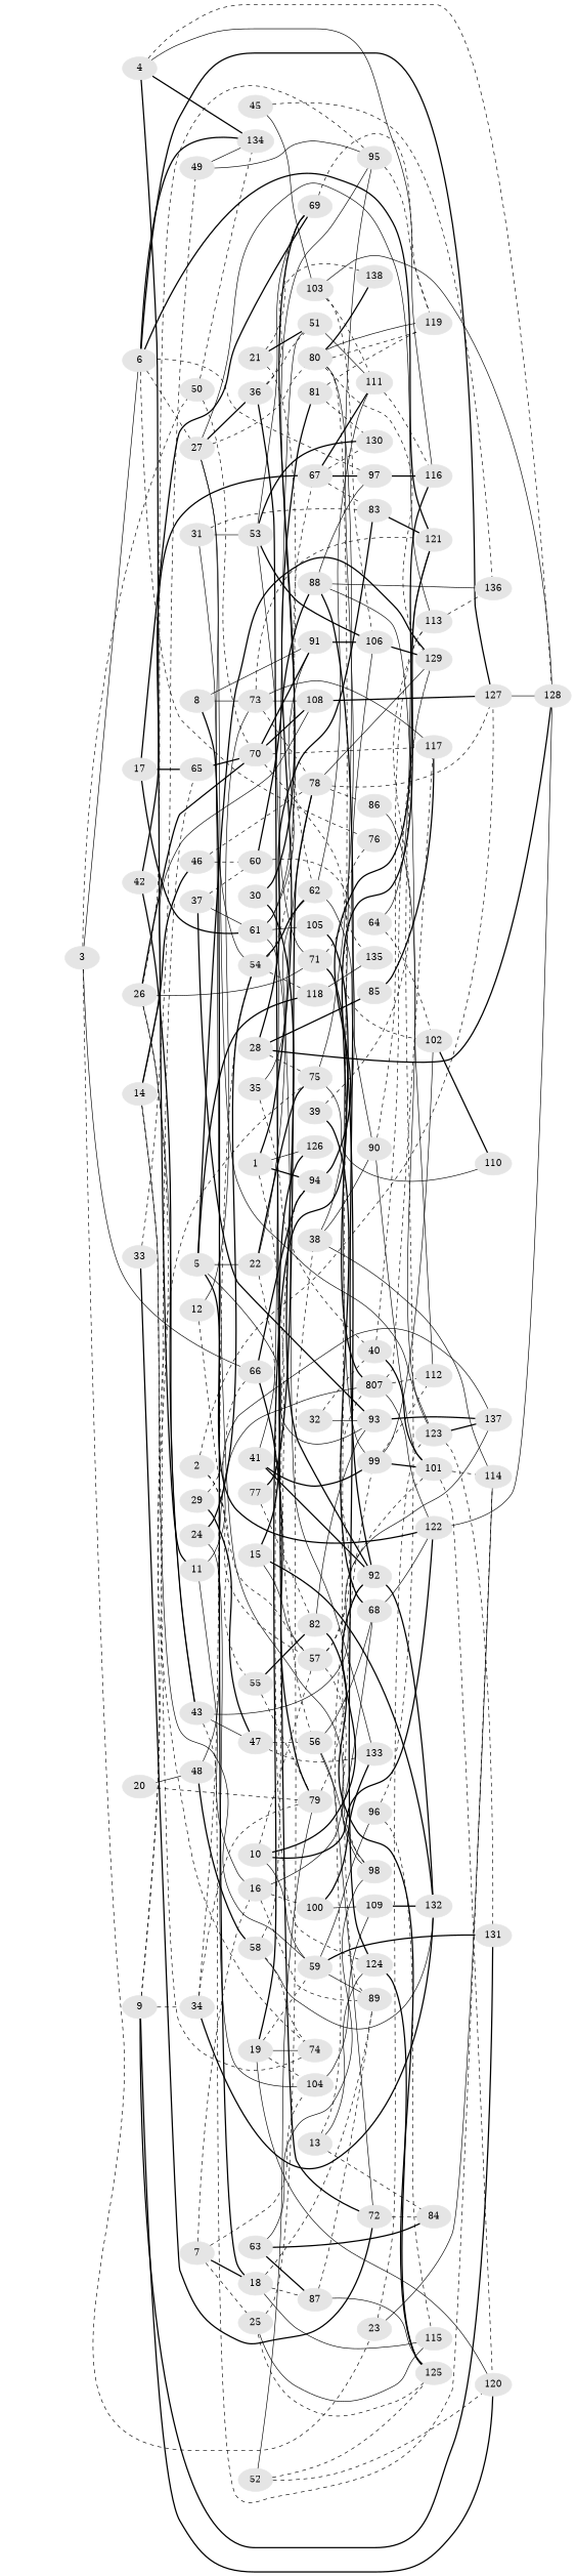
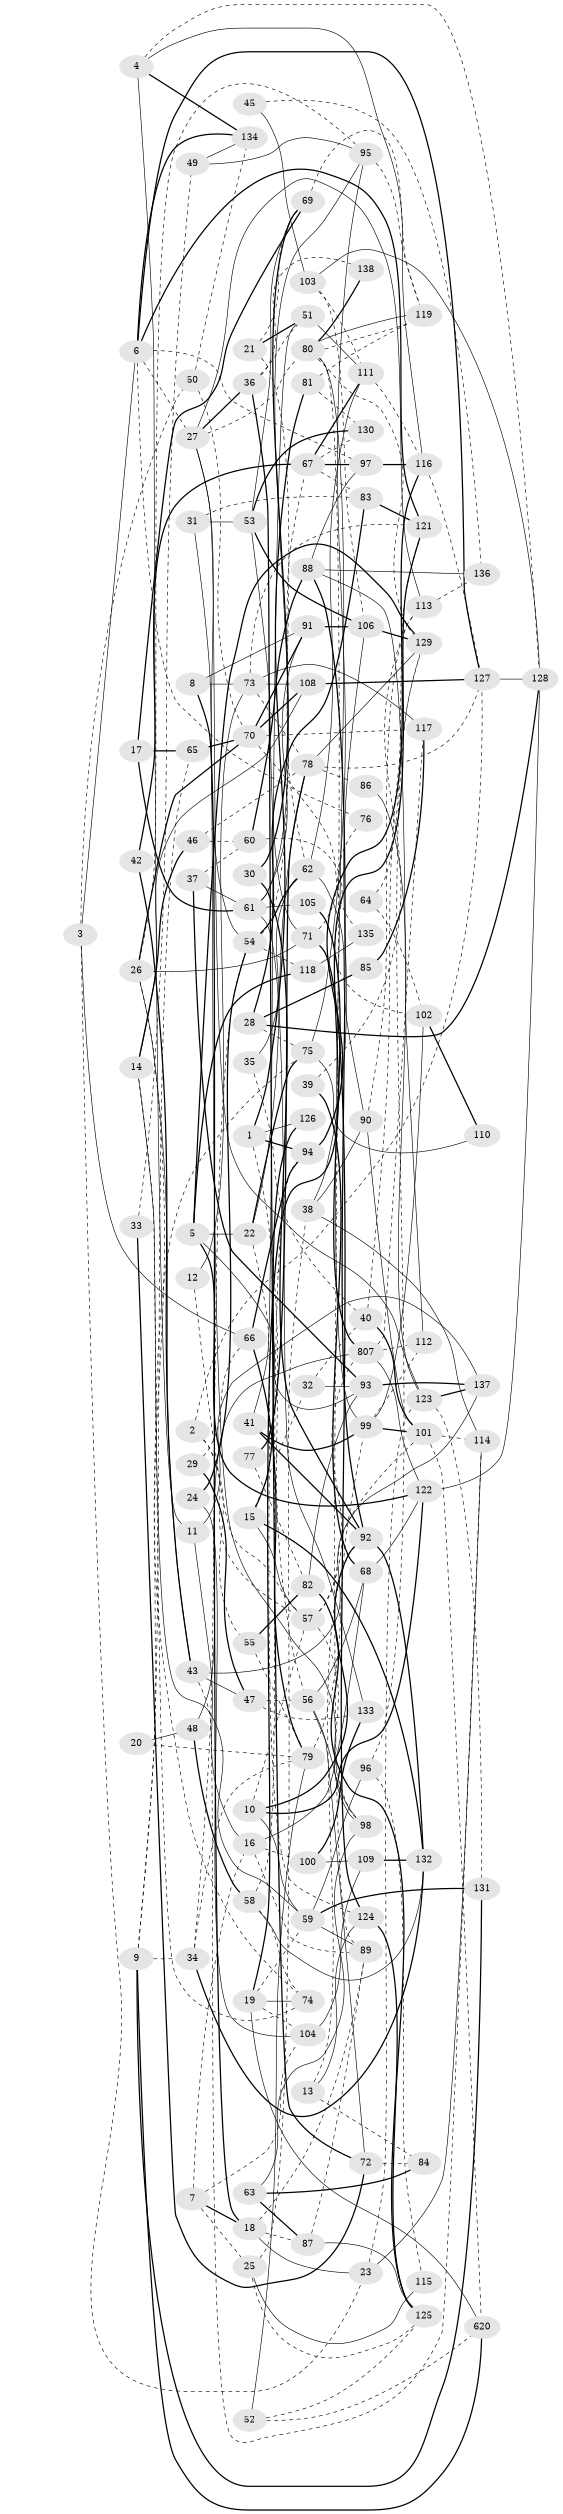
  graph {
    rankdir=LR
    node [color=gray90 style=filled]
    edge [style=dashed]
    1
    56
    81
    94
    126
    68
    98
    72
    130
    119
    116
    2
    55
    57
    127
    12
    73
    79
    82
    101
    n21 [label=807]
    128
    3
    6
    23
    50
    66
    134
    27
    76
    97
    121
    114
    123
    70
    4
    11
    16
    137
    5
    22
    93
    118
    122
    129
    75
    124
    78
    135
    54
    36
    80
    113
    7
    18
    25
    104
    89
    100
    87
    115
    38
    125
    109
    8
    91
    108
    117
    106
    9
    34
    65
-   120
+   120 [label=620]
    131
    132
    95
    110
    10
    59
    92
    96
    13
    84
    14
    46
    74
    60
    15
    32
    40
    133
    17
    61
    69
    105
    19
    20
    48
    58
    99
    21
    51
    62
    111
    90
    86
    24
    67
    26
    43
    71
    47
    138
    136
    28
    83
    85
    29
    30
    31
    53
    33
    49
    35
    37
    88
    102
    39
    41
    112
    42
    45
    103
    52
    63
    64
    77
    1 -- 56
    1 -- 81 [style=bold]
    1 -- 94 [style=bold]
    1 -- 126 [style=solid]
    56 -- 68 [style=solid]
    56 -- 98 [style=solid]
    56 -- 72 [style=solid]
    81 -- 130
    81 -- 119
    94 -- 116 [style=bold]
    68 -- 122 [style=solid]
    72 -- 84
+   116 -- 127
    2 -- 55
    2 -- 57
    2 -- 127
    55 -- 79
    55 -- 82 [style=bold]
    57 -- 98
    57 -- 101
    57 -- n21
    127 -- 128 [style=solid]
    12 -- 57
    12 -- 73 [style=solid]
    73 -- 121
    73 -- 78
    73 -- 108 [style=solid]
    73 -- 117 [style=solid]
    79 -- 99
    82 -- 93 [style=solid]
    82 -- 125 [style=bold]
    101 -- 114
    101 -- 120
    n21 -- 122 [style=solid]
    n21 -- 117
    n21 -- 112
    3 -- 6 [style=solid]
    3 -- 23
    3 -- 50
    3 -- 66 [style=solid]
    6 -- 127 [style=bold]
    6 -- 134 [style=bold]
    6 -- 27
    6 -- 76
    6 -- 97
    6 -- 121 [style=bold]
    23 -- 114 [style=solid]
    23 -- 123
    50 -- 134
    50 -- 70
    66 -- 94 [style=bold]
    66 -- 79 [style=bold]
    27 -- 123 [style=solid]
    27 -- 54 [style=solid]
    27 -- 36 [style=bold]
    27 -- 80
    27 -- 113 [style=solid]
    97 -- 116 [style=bold]
    123 -- 137 [style=bold]
    123 -- 131
    70 -- 135
    70 -- 91 [style=bold]
    70 -- 108 [style=bold]
    70 -- 117
    4 -- 116 [style=solid]
    4 -- 128
    4 -- 134 [style=bold]
-   4 -- 11 [style=bold]
+   4 -- 11 [style=solid]
    11 -- 16 [style=solid]
    11 -- 137 [style=solid]
    16 -- 68 [style=solid]
    16 -- 89
    16 -- 100
    5 -- 22 [style=solid]
    5 -- 93 [style=solid]
    5 -- 118 [style=bold]
    5 -- 122 [style=bold]
    5 -- 129 [style=bold]
    22 -- 75 [style=bold]
    22 -- 124
    22 -- 78 [style=solid]
    93 -- 137 [style=bold]
    118 -- 135 [style=solid]
    122 -- 128 [style=solid]
    75 -- 95 [style=solid]
    75 -- 110 [style=solid]
    124 -- 125 [style=bold]
    78 -- 127
    78 -- 129 [style=solid]
    78 -- 86
    54 -- 118
    54 -- 62 [style=bold]
    54 -- 67
    36 -- 72 [style=bold]
    36 -- 51
    36 -- 138
    80 -- 119
    80 -- 119 [style=solid]
    80 -- 129
    80 -- 89
    80 -- 99 [style=solid]
    80 -- 138 [style=bold]
    113 -- 136
    7 -- 16
    7 -- 18 [style=bold]
    7 -- 25
    7 -- 104
    18 -- 89
    18 -- 87
-   18 -- 115 [style=solid]
+   18 -- 23 [style=solid]
    25 -- 115 [style=solid]
    25 -- 38
    25 -- 125
    104 -- 109 [style=solid]
    100 -- 109 [style=solid]
    100 -- 133 [style=bold]
    87 -- 89
    87 -- 125 [style=solid]
    38 -- 114 [style=solid]
    38 -- 106 [style=solid]
    38 -- 90 [style=solid]
    109 -- 132 [style=bold]
    8 -- 73 [style=solid]
    8 -- 18 [style=bold]
    8 -- 91 [style=solid]
    91 -- 106 [style=bold]
    108 -- 127 [style=bold]
    106 -- 129 [style=bold]
    9 -- 75
    9 -- 34
    9 -- 65
    9 -- 120 [style=bold]
    9 -- 131 [style=bold]
    34 -- 79
    34 -- 54
    34 -- 132 [style=bold]
    65 -- 70 [style=bold]
    95 -- 119
    10 -- 57
    10 -- 122 [style=bold]
    10 -- 59 [style=solid]
    10 -- 92 [style=bold]
    59 -- 89 [style=solid]
    59 -- 131 [style=bold]
    59 -- 96 [style=solid]
    92 -- 132 [style=bold]
    96 -- 129
    96 -- 115
    13 -- 124 [style=solid]
    13 -- 92
    13 -- 84
    14 -- 108 [style=solid]
    14 -- 59 [style=solid]
    14 -- 46 [style=bold]
    14 -- 74
    46 -- 78
    46 -- 60
    60 -- 88 [style=bold]
    60 -- 102
    15 -- 126 [style=bold]
    15 -- 57 [style=solid]
    15 -- 132 [style=bold]
+   15 -- 32
    32 -- 93 [style=solid]
    32 -- 40
    40 -- 101 [style=bold]
    40 -- 129
    17 -- 65 [style=bold]
    17 -- 61 [style=bold]
    17 -- 69 [style=bold]
    61 -- 91 [style=solid]
    61 -- 95 [style=solid]
    61 -- 133 [style=solid]
    61 -- 105 [style=solid]
    69 -- 119
    105 -- n21 [style=bold]
    19 -- 121 [style=bold]
    19 -- 104
    19 -- 120 [style=solid]
    19 -- 59
    19 -- 74 [style=solid]
    20 -- 79
    20 -- 48 [style=solid]
    48 -- n21 [style=solid]
    48 -- 58 [style=bold]
    58 -- 94
    58 -- 132 [style=solid]
    58 -- 74
    99 -- 101 [style=bold]
    99 -- 102 [style=solid]
    99 -- 112
    21 -- 69
    21 -- 51 [style=bold]
    21 -- 62
    51 -- 111 [style=solid]
    62 -- 111 [style=solid]
    62 -- 90 [style=solid]
    111 -- 116
    90 -- 101 [style=solid]
    90 -- 113
    86 -- 123 [style=solid]
    24 -- 54 [style=bold]
    24 -- 104 [style=solid]
    67 -- 130
    67 -- 97 [style=bold]
    67 -- 111 [style=bold]
    67 -- 83
    26 -- 70 [style=bold]
    26 -- 95
    26 -- 74
    26 -- 43 [style=solid]
    26 -- 71 [style=solid]
    43 -- 114
    43 -- 137 [style=solid]
    43 -- 47 [style=solid]
    71 -- 76
    71 -- 124 [style=bold]
    47 -- 56
    47 -- 133
    28 -- 128 [style=bold]
    28 -- 75
    28 -- 83 [style=bold]
    28 -- 85 [style=bold]
    83 -- 121 [style=bold]
    85 -- 117 [style=bold]
    29 -- 66
    29 -- 47 [style=bold]
    30 -- 92 [style=bold]
    30 -- 69 [style=bold]
    31 -- 98 [style=solid]
    31 -- 83
    31 -- 53 [style=solid]
    53 -- 130 [style=bold]
    53 -- 106 [style=bold]
    53 -- 69 [style=solid]
    53 -- 71 [style=solid]
    33 -- 72 [style=bold]
    33 -- 49
    49 -- 134 [style=solid]
    49 -- 95 [style=solid]
    35 -- 40
    35 -- 62 [style=solid]
    37 -- 93 [style=bold]
    37 -- 60
    37 -- 61 [style=solid]
    88 -- 97 [style=solid]
    88 -- 92 [style=bold]
    88 -- 136 [style=solid]
    88 -- 112 [style=solid]
    102 -- 110 [style=bold]
    39 -- 68 [style=bold]
    39 -- 113
    41 -- 92 [style=bold]
    41 -- 99 [style=bold]
    41 -- 51 [style=solid]
    42 -- 67 [style=bold]
    42 -- 43 [style=bold]
    45 -- 136
    45 -- 103 [style=solid]
    103 -- 128 [style=solid]
    103 -- 106
    103 -- 111
    52 -- 79 [style=solid]
    52 -- 125
    52 -- 120
    63 -- 98 [style=solid]
    63 -- 87 [style=bold]
    63 -- 84 [style=bold]
-   64 -- 121 [style=solid]
+   64 -- 121
    64 -- 102
    77 -- 82
    77 -- 78 [style=bold]
  }
